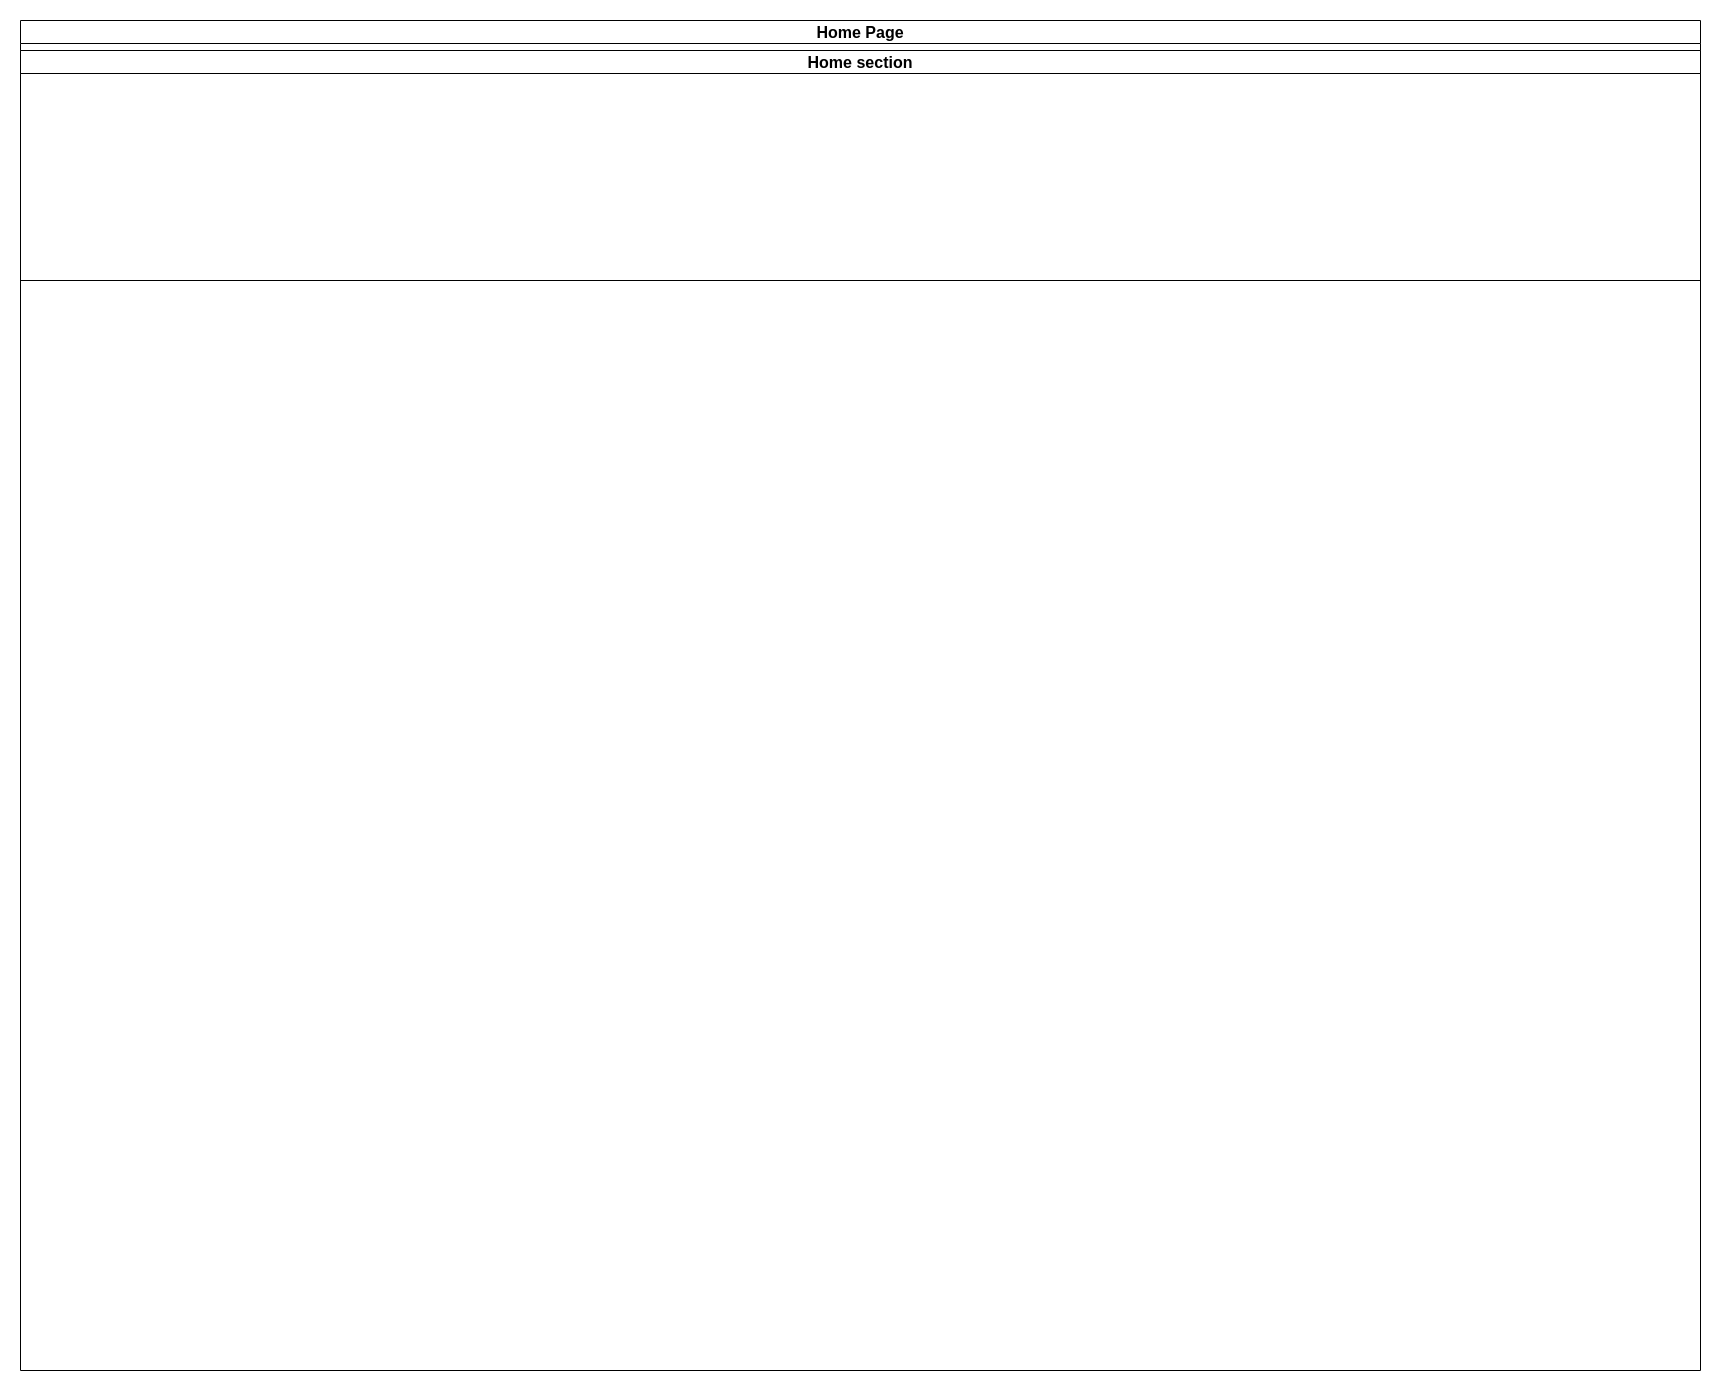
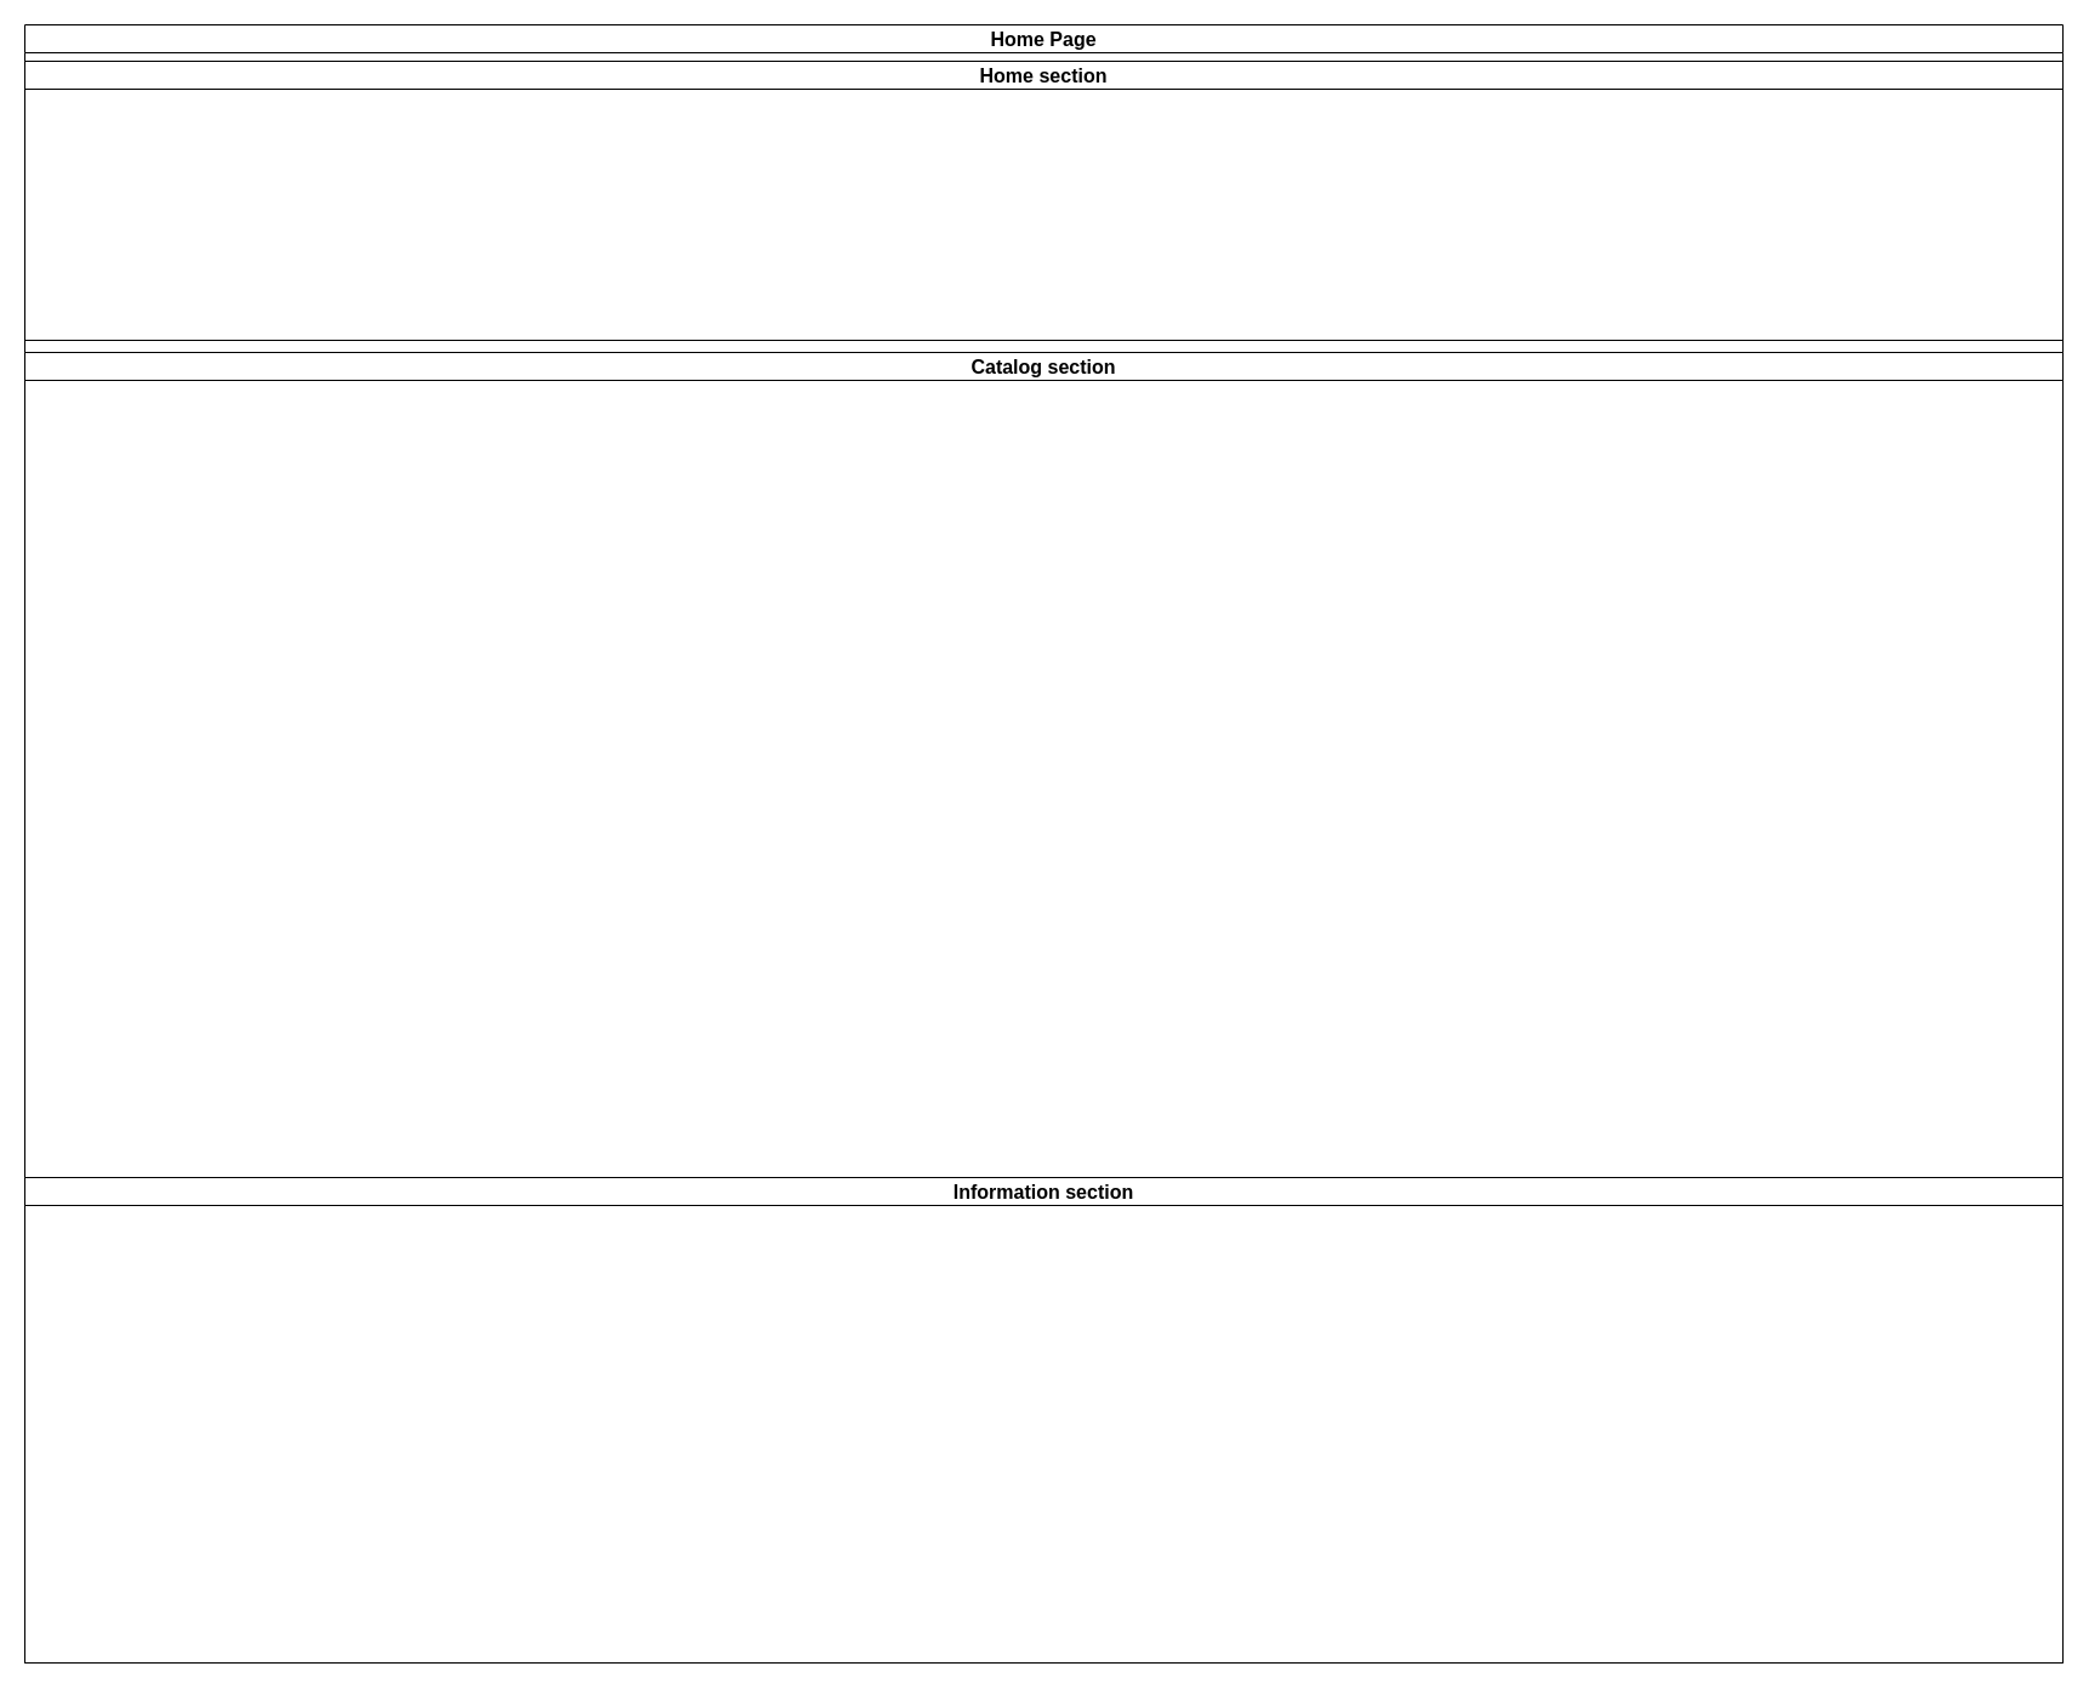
  <mxCell id="0" />
  <mxCell id="1" parent="0" />
  <mxCell id="2" value="Home Page" style="swimlane;whiteSpace=wrap;html=1;fontSize=16;" vertex="1" parent="1"><mxGeometry x="20" y="20" width="1680" height="1350" as="geometry" /></mxCell>
  <mxCell id="3" value="Home section" style="swimlane;whiteSpace=wrap;html=1;fontSize=16;" vertex="1" parent="2"><mxGeometry y="30" width="1680" height="230" as="geometry" /></mxCell>
+ <mxCell id="4" value="Catalog section" style="swimlane;whiteSpace=wrap;html=1;fontSize=16;" vertex="1" parent="2"><mxGeometry y="270" width="1680" height="680" as="geometry" /></mxCell>
+ <mxCell id="5" value="Information section" style="swimlane;whiteSpace=wrap;html=1;fontSize=16;" vertex="1" parent="2"><mxGeometry y="950" width="1680" height="400" as="geometry" /></mxCell>
